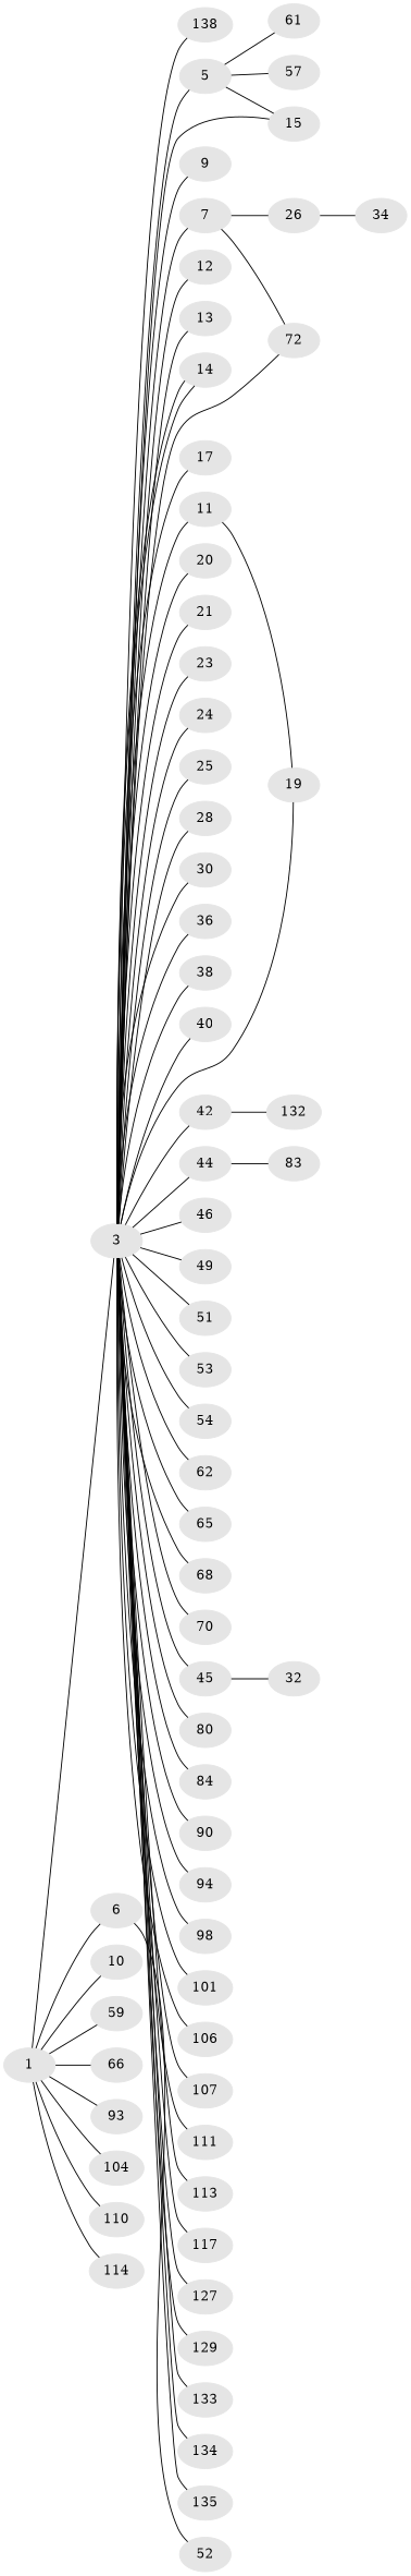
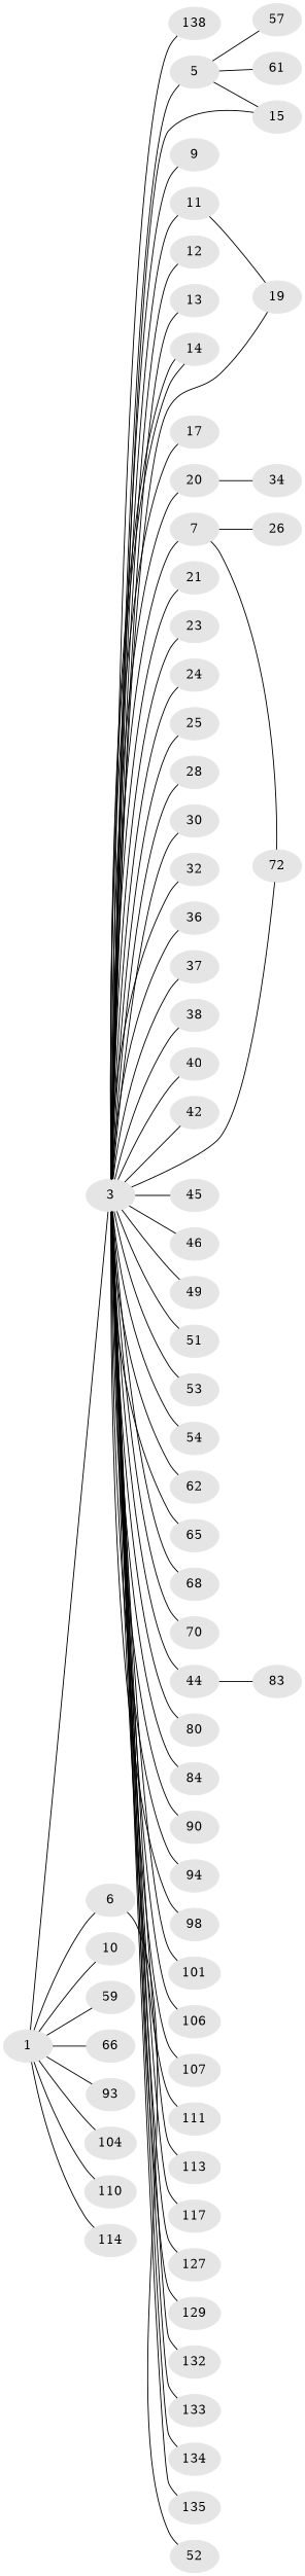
  graph {
    rankdir=LR
    node [color=gray90 style=filled]
    1 [super="+2"]
    3 [super="+4"]
    6 [super="+41"]
    10 [super="+18"]
    59 [super="+112+109"]
    66
    93
    104
    110
    114
    5 [super="+29"]
    7 [super="+120+82+8"]
    9 [super="+121"]
    11 [super="+63+78+69+47+27+16"]
    12 [super="+100"]
    13 [super="+124"]
    14 [super="+48+58"]
    15 [super="+39"]
    17 [super="+81+89+35"]
    19 [super="+76+99+33"]
    20 [super="+118"]
    21 [super="+31"]
    23
    24 [super="+64+102"]
    25
    28 [super="+130"]
    30
    32
    36
+   37
    38
    40 [super="+125"]
    42
    44
    45 [super="+55+87"]
    46
    49
    51
    53
    54 [super="+139"]
    62
    65
    68
    70
    72 [super="+74"]
    80
    84 [super="+115"]
    90 [super="+128+105"]
    94
    98
    101
    106
    107
    111
    113 [super="+122"]
    117
    127
    129
    132
    133
    134
    135
    138
    52 [super="+71"]
    57 [super="+86"]
    61 [super="+116"]
    26
    34 [super="+97+79+91"]
    83
    1 -- 3
    1 -- 6
    1 -- 10
    1 -- 59
    1 -- 66
    1 -- 93
    1 -- 104
    1 -- 110
    1 -- 114
    3 -- 5
    3 -- 7
    3 -- 9
    3 -- 11
    3 -- 12
    3 -- 13
    3 -- 14
    3 -- 14
    3 -- 15
    3 -- 17 [weight=2]
    3 -- 19
    3 -- 20
    3 -- 21
    3 -- 23
    3 -- 24
    3 -- 25
    3 -- 28
    3 -- 30
-   45 -- 32
+   3 -- 32
    3 -- 36
+   3 -- 37
    3 -- 38
    3 -- 40
    3 -- 42
    3 -- 44
    3 -- 45 [weight=2]
    3 -- 46
    3 -- 49
    3 -- 51
    3 -- 53
    3 -- 54
    3 -- 62
    3 -- 65
    3 -- 68
    3 -- 70
    3 -- 72
    3 -- 80
    3 -- 84
    3 -- 90
    3 -- 94
    3 -- 98
    3 -- 101
    3 -- 106
    3 -- 107
    3 -- 111
    3 -- 113
    3 -- 117
    3 -- 127
    3 -- 129
-   42 -- 132
+   3 -- 132
    3 -- 133
    3 -- 134
    3 -- 135
    3 -- 138
    6 -- 52
    5 -- 15
    5 -- 57
    5 -- 61
    7 -- 72
    7 -- 26
    11 -- 19
-   26 -- 34
+   20 -- 34
    44 -- 83
  }
